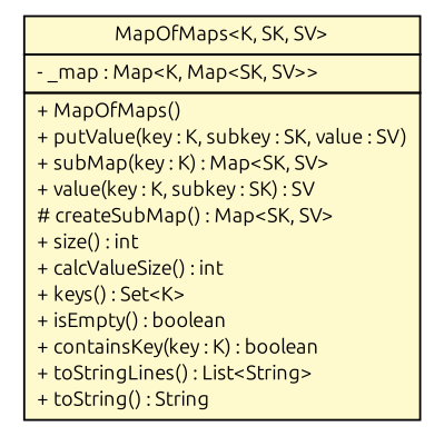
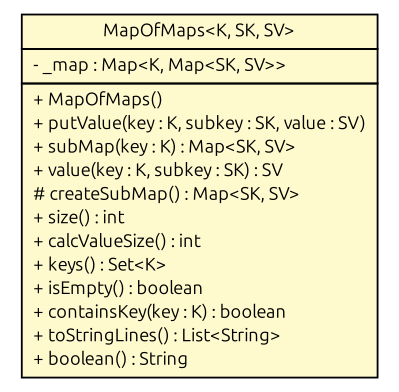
  digraph {
    nodesep=0.25
    ranksep=0.5
    fontname=Ubuntu
-   n1 [fontcolor=black fontname=Ubuntu fontsize=10.0 label=<<table title="org.tanjakostic.jcleancim.util.MapOfMaps" border="0" cellborder="1" cellspacing="0" cellpadding="2" port="p" bgcolor="lemonChiffon" href="./MapOfMaps.html"> 		<tr><td><table border="0" cellspacing="0" cellpadding="1"> <tr><td align="center" balign="center"> MapOfMaps&lt;K, SK, SV&gt; </td></tr> 		</table></td></tr> 		<tr><td><table border="0" cellspacing="0" cellpadding="1"> <tr><td align="left" balign="left"> - _map : Map&lt;K, Map&lt;SK, SV&gt;&gt; </td></tr> 		</table></td></tr> 		<tr><td><table border="0" cellspacing="0" cellpadding="1"> <tr><td align="left" balign="left"> + MapOfMaps() </td></tr> <tr><td align="left" balign="left"> + putValue(key : K, subkey : SK, value : SV) </td></tr> <tr><td align="left" balign="left"> + subMap(key : K) : Map&lt;SK, SV&gt; </td></tr> <tr><td align="left" balign="left"> + value(key : K, subkey : SK) : SV </td></tr> <tr><td align="left" balign="left"> # createSubMap() : Map&lt;SK, SV&gt; </td></tr> <tr><td align="left" balign="left"> + size() : int </td></tr> <tr><td align="left" balign="left"> + calcValueSize() : int </td></tr> <tr><td align="left" balign="left"> + keys() : Set&lt;K&gt; </td></tr> <tr><td align="left" balign="left"> + isEmpty() : boolean </td></tr> <tr><td align="left" balign="left"> + containsKey(key : K) : boolean </td></tr> <tr><td align="left" balign="left"> + toStringLines() : List&lt;String&gt; </td></tr> <tr><td align="left" balign="left"> + toString() : String </td></tr> 		</table></td></tr> 		</table>> shape=plaintext]
+   n1 [fontcolor=black fontname=Ubuntu fontsize=10.0 label=<<table title="org.tanjakostic.jcleancim.util.MapOfMaps" border="0" cellborder="1" cellspacing="0" cellpadding="2" port="p" bgcolor="lemonChiffon" href="./MapOfMaps.html"> 		<tr><td><table border="0" cellspacing="0" cellpadding="1"> <tr><td align="center" balign="center"> MapOfMaps&lt;K, SK, SV&gt; </td></tr> 		</table></td></tr> 		<tr><td><table border="0" cellspacing="0" cellpadding="1"> <tr><td align="left" balign="left"> - _map : Map&lt;K, Map&lt;SK, SV&gt;&gt; </td></tr> 		</table></td></tr> 		<tr><td><table border="0" cellspacing="0" cellpadding="1"> <tr><td align="left" balign="left"> + MapOfMaps() </td></tr> <tr><td align="left" balign="left"> + putValue(key : K, subkey : SK, value : SV) </td></tr> <tr><td align="left" balign="left"> + subMap(key : K) : Map&lt;SK, SV&gt; </td></tr> <tr><td align="left" balign="left"> + value(key : K, subkey : SK) : SV </td></tr> <tr><td align="left" balign="left"> # createSubMap() : Map&lt;SK, SV&gt; </td></tr> <tr><td align="left" balign="left"> + size() : int </td></tr> <tr><td align="left" balign="left"> + calcValueSize() : int </td></tr> <tr><td align="left" balign="left"> + keys() : Set&lt;K&gt; </td></tr> <tr><td align="left" balign="left"> + isEmpty() : boolean </td></tr> <tr><td align="left" balign="left"> + containsKey(key : K) : boolean </td></tr> <tr><td align="left" balign="left"> + toStringLines() : List&lt;String&gt; </td></tr> <tr><td align="left" balign="left"> + boolean() : String </td></tr> 		</table></td></tr> 		</table>> shape=plaintext]
  }
